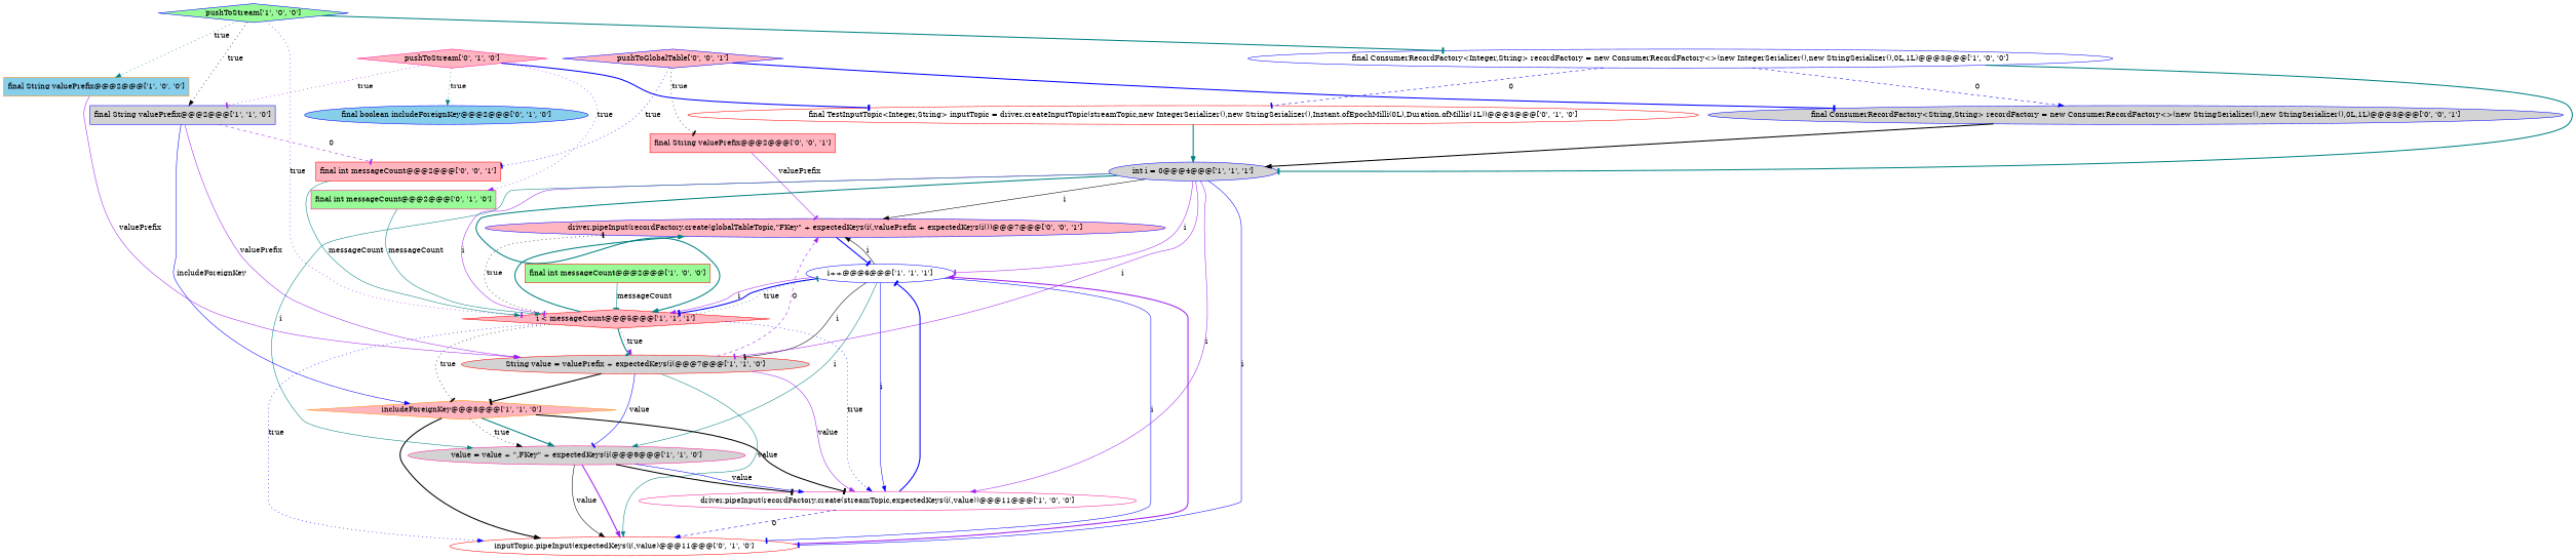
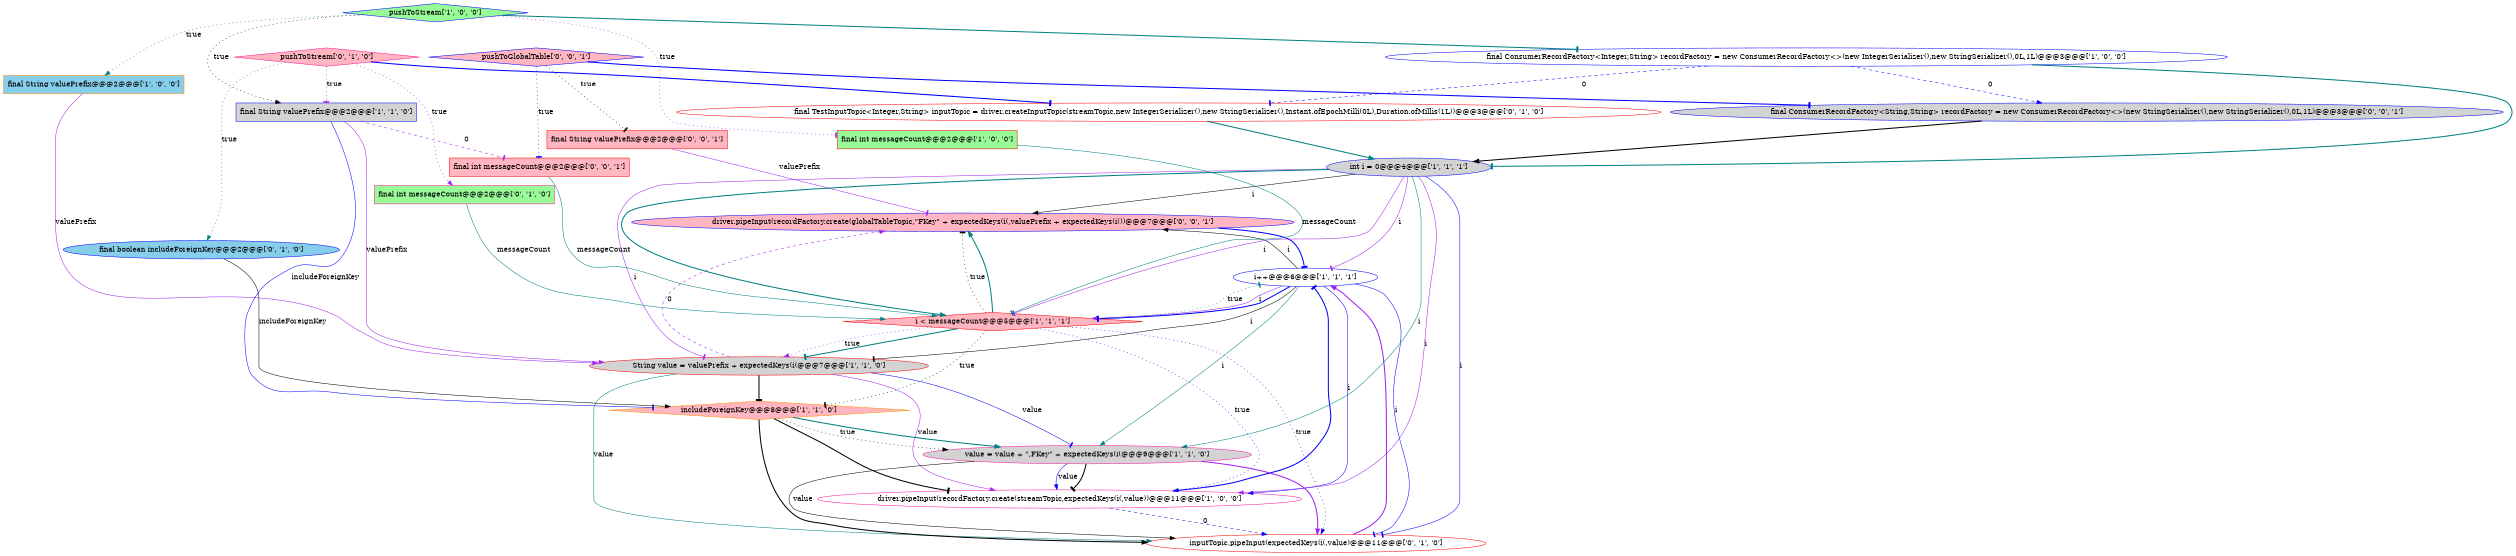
  digraph {
    node [color=blue fillcolor=lightpink shape=ellipse style=filled]
    edge [arrowhead=normal color=blue style=solid]
    n1 [label="driver.pipeInput(recordFactory.create(globalTableTopic,\"FKey\" + expectedKeys(i(,valuePrefix + expectedKeys(i())@@@7@@@['0', '0', '1']"]
    n2 [fillcolor=white label="i++@@@6@@@['1', '1', '1']"]
    n3 [color=red fillcolor=lightgrey label="String value = valuePrefix + expectedKeys(i(@@@7@@@['1', '1', '0']"]
    n4 [color=red label="i < messageCount@@@5@@@['1', '1', '1']" shape=diamond]
    n5 [color=deeppink fillcolor=white label="driver.pipeInput(recordFactory.create(streamTopic,expectedKeys(i(,value))@@@11@@@['1', '0', '0']"]
    n6 [color=red fillcolor=white label="inputTopic.pipeInput(expectedKeys(i(,value)@@@11@@@['0', '1', '0']"]
    n7 [color=deeppink fillcolor=lightgrey label="value = value + \",FKey\" + expectedKeys(i(@@@9@@@['1', '1', '0']"]
    n8 [color=darkorange fillcolor=skyblue label="final String valuePrefix@@@2@@@['1', '0', '0']" shape=box]
    n9 [color=darkorange label="includeForeignKey@@@8@@@['1', '1', '0']" shape=diamond]
    n10 [color=red label="final String valuePrefix@@@2@@@['0', '0', '1']" shape=box]
    n11 [color=red fillcolor=white label="final TestInputTopic<Integer,String> inputTopic = driver.createInputTopic(streamTopic,new IntegerSerializer(),new StringSerializer(),Instant.ofEpochMilli(0L),Duration.ofMillis(1L))@@@3@@@['0', '1', '0']"]
    n12 [fillcolor=lightgrey label="int i = 0@@@4@@@['1', '1', '1']"]
    n13 [fillcolor=lightgrey label="final ConsumerRecordFactory<String,String> recordFactory = new ConsumerRecordFactory<>(new StringSerializer(),new StringSerializer(),0L,1L)@@@3@@@['0', '0', '1']"]
    n14 [fillcolor=white label="final ConsumerRecordFactory<Integer,String> recordFactory = new ConsumerRecordFactory<>(new IntegerSerializer(),new StringSerializer(),0L,1L)@@@3@@@['1', '0', '0']"]
    n15 [color=red fillcolor=palegreen label="final int messageCount@@@2@@@['1', '0', '0']" shape=box]
    n16 [fillcolor=palegreen label="pushToStream['1', '0', '0']" shape=diamond]
    n17 [fillcolor=lightgrey label="final String valuePrefix@@@2@@@['1', '1', '0']" shape=box]
    n18 [color=red label="final int messageCount@@@2@@@['0', '0', '1']" shape=box]
    n19 [label="pushToGlobalTable['0', '0', '1']" shape=diamond]
    n20 [color=deeppink fillcolor=palegreen label="final int messageCount@@@2@@@['0', '1', '0']" shape=box]
    n21 [fillcolor=skyblue label="final boolean includeForeignKey@@@2@@@['0', '1', '0']"]
    n22 [color=deeppink label="pushToStream['0', '1', '0']" shape=diamond]
    n1 -> n2 [arrowhead=tee style=bold]
    n2 -> n1 [color=black label=i]
    n2 -> n3 [arrowhead=tee color=black label=i]
    n2 -> n4 [color=purple label=i]
    n2 -> n4 [arrowhead=tee style=bold]
    n2 -> n5 [label=i]
    n2 -> n6 [arrowhead=tee label=i]
    n2 -> n7 [color=teal label=i]
    n3 -> n1 [color=purple label=0 style=dashed]
    n3 -> n5 [color=purple label=value]
    n3 -> n6 [color=teal label=value]
    n3 -> n7 [arrowhead=tee label=value]
    n3 -> n9 [arrowhead=tee color=black style=bold]
    n4 -> n1 [arrowhead=tee color=black label=true style=dotted]
    n4 -> n1 [color=teal style=bold]
    n4 -> n2 [arrowhead=tee color=teal label=true style=dotted]
    n4 -> n3 [arrowhead=tee color=teal style=bold]
    n4 -> n3 [color=purple label=true style=dotted]
    n4 -> n5 [label=true style=dotted]
    n4 -> n6 [label=true style=dotted]
    n4 -> n9 [arrowhead=tee color=black label=true style=dotted]
    n5 -> n2 [arrowhead=tee style=bold]
    n5 -> n6 [label=0 style=dashed]
    n6 -> n2 [color=purple style=bold]
    n7 -> n5 [arrowhead=tee color=black style=bold]
    n7 -> n5 [label=value]
    n7 -> n6 [color=black label=value]
    n7 -> n6 [color=purple style=bold]
    n8 -> n3 [color=purple label=valuePrefix]
    n9 -> n5 [arrowhead=tee color=black style=bold]
    n9 -> n6 [color=black style=bold]
    n9 -> n7 [color=teal style=bold]
    n9 -> n7 [color=black label=true style=dotted]
    n10 -> n1 [arrowhead=tee color=purple label=valuePrefix]
    n11 -> n12 [color=teal style=bold]
    n12 -> n1 [color=black label=i]
    n12 -> n2 [arrowhead=tee color=purple label=i]
    n12 -> n3 [arrowhead=tee color=purple label=i]
    n12 -> n4 [color=teal style=bold]
    n12 -> n4 [arrowhead=tee color=purple label=i]
    n12 -> n5 [color=purple label=i]
    n12 -> n6 [arrowhead=tee label=i]
    n12 -> n7 [color=teal label=i]
    n13 -> n12 [color=black style=bold]
    n14 -> n11 [arrowhead=tee label=0 style=dashed]
    n14 -> n12 [arrowhead=tee color=teal style=bold]
    n14 -> n13 [label=0 style=dashed]
    n15 -> n4 [arrowhead=tee color=teal label=messageCount]
    n16 -> n8 [color=teal label=true style=dotted]
    n16 -> n14 [arrowhead=tee color=teal style=bold]
-   n16 -> n4 [arrowhead=tee color=purple label=true style=dotted]
+   n16 -> n15 [arrowhead=tee color=purple label=true style=dotted]
    n16 -> n17 [color=black label=true style=dotted]
    n17 -> n3 [color=purple label=valuePrefix]
-   n17 -> n9 [label=includeForeignKey]
+   n17 -> n9 [arrowhead=tee label=includeForeignKey]
    n17 -> n18 [arrowhead=tee color=purple label=0 style=dashed]
    n18 -> n4 [color=teal label=messageCount]
    n19 -> n10 [arrowhead=tee color=black label=true style=dotted]
    n19 -> n13 [arrowhead=tee style=bold]
    n19 -> n18 [arrowhead=tee label=true style=dotted]
    n20 -> n4 [color=teal label=messageCount]
+   n21 -> n9 [color=black label=includeForeignKey]
    n22 -> n11 [arrowhead=tee style=bold]
    n22 -> n17 [arrowhead=tee color=purple label=true style=dotted]
    n22 -> n20 [color=purple label=true style=dotted]
    n22 -> n21 [color=teal label=true style=dotted]
  }
